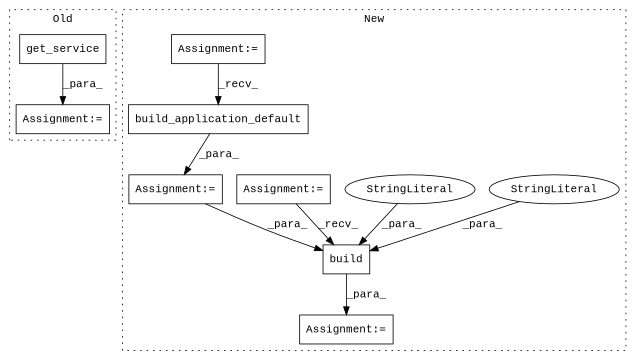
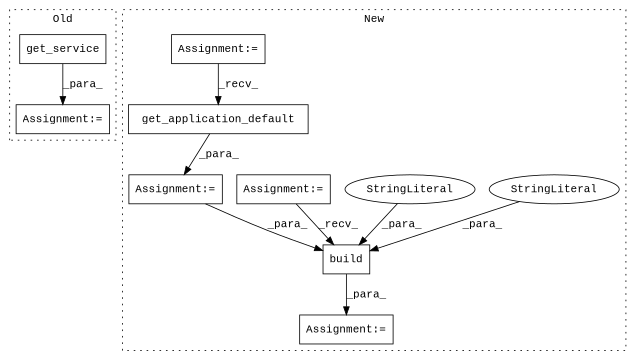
  digraph {
    fontname="Liberation Mono"
    node [a=7 l=1 shape=box fontname="Liberation Mono"]
    edge [fontname="Liberation Mono"]
    n1 [a=32 l=13 label=get_service s=741]
    n2 [label="Assignment:=" s=740]
-   n3 [a=32 l=25 label=build_application_default s=1459]
+   n3 [a=32 l=25 label=get_application_default s=1459]
    n4 [a=32 l="6,1" label=build s="1509,1542"]
    n5 [a=45 l=4 label=StringLiteral s=1526 shape=ellipse]
    n6 [a=45 l=10 label=StringLiteral s=1515 shape=ellipse]
    n7 [label="Assignment:=" s=1440]
    n8 [l=9 label="Assignment:=" s=1318]
    n9 [l=17 label="Assignment:=" s=1357]
    n10 [label="Assignment:=" s=1846]
    subgraph cluster_1 {
      label=Old
      style=dotted
      n1
      n2
    }
    subgraph cluster_2 {
      label=New
      style=dotted
      n3
      n4
      n5
      n6
      n7
      n8
      n9
      n10
    }
    n1 -> n2 [label=_para_]
    n3 -> n7 [label=_para_]
    n4 -> n10 [label=_para_]
    n5 -> n4 [label=_para_]
    n6 -> n4 [label=_para_]
    n7 -> n4 [label=_para_]
    n8 -> n4 [label=_recv_]
    n9 -> n3 [label=_recv_]
  }
